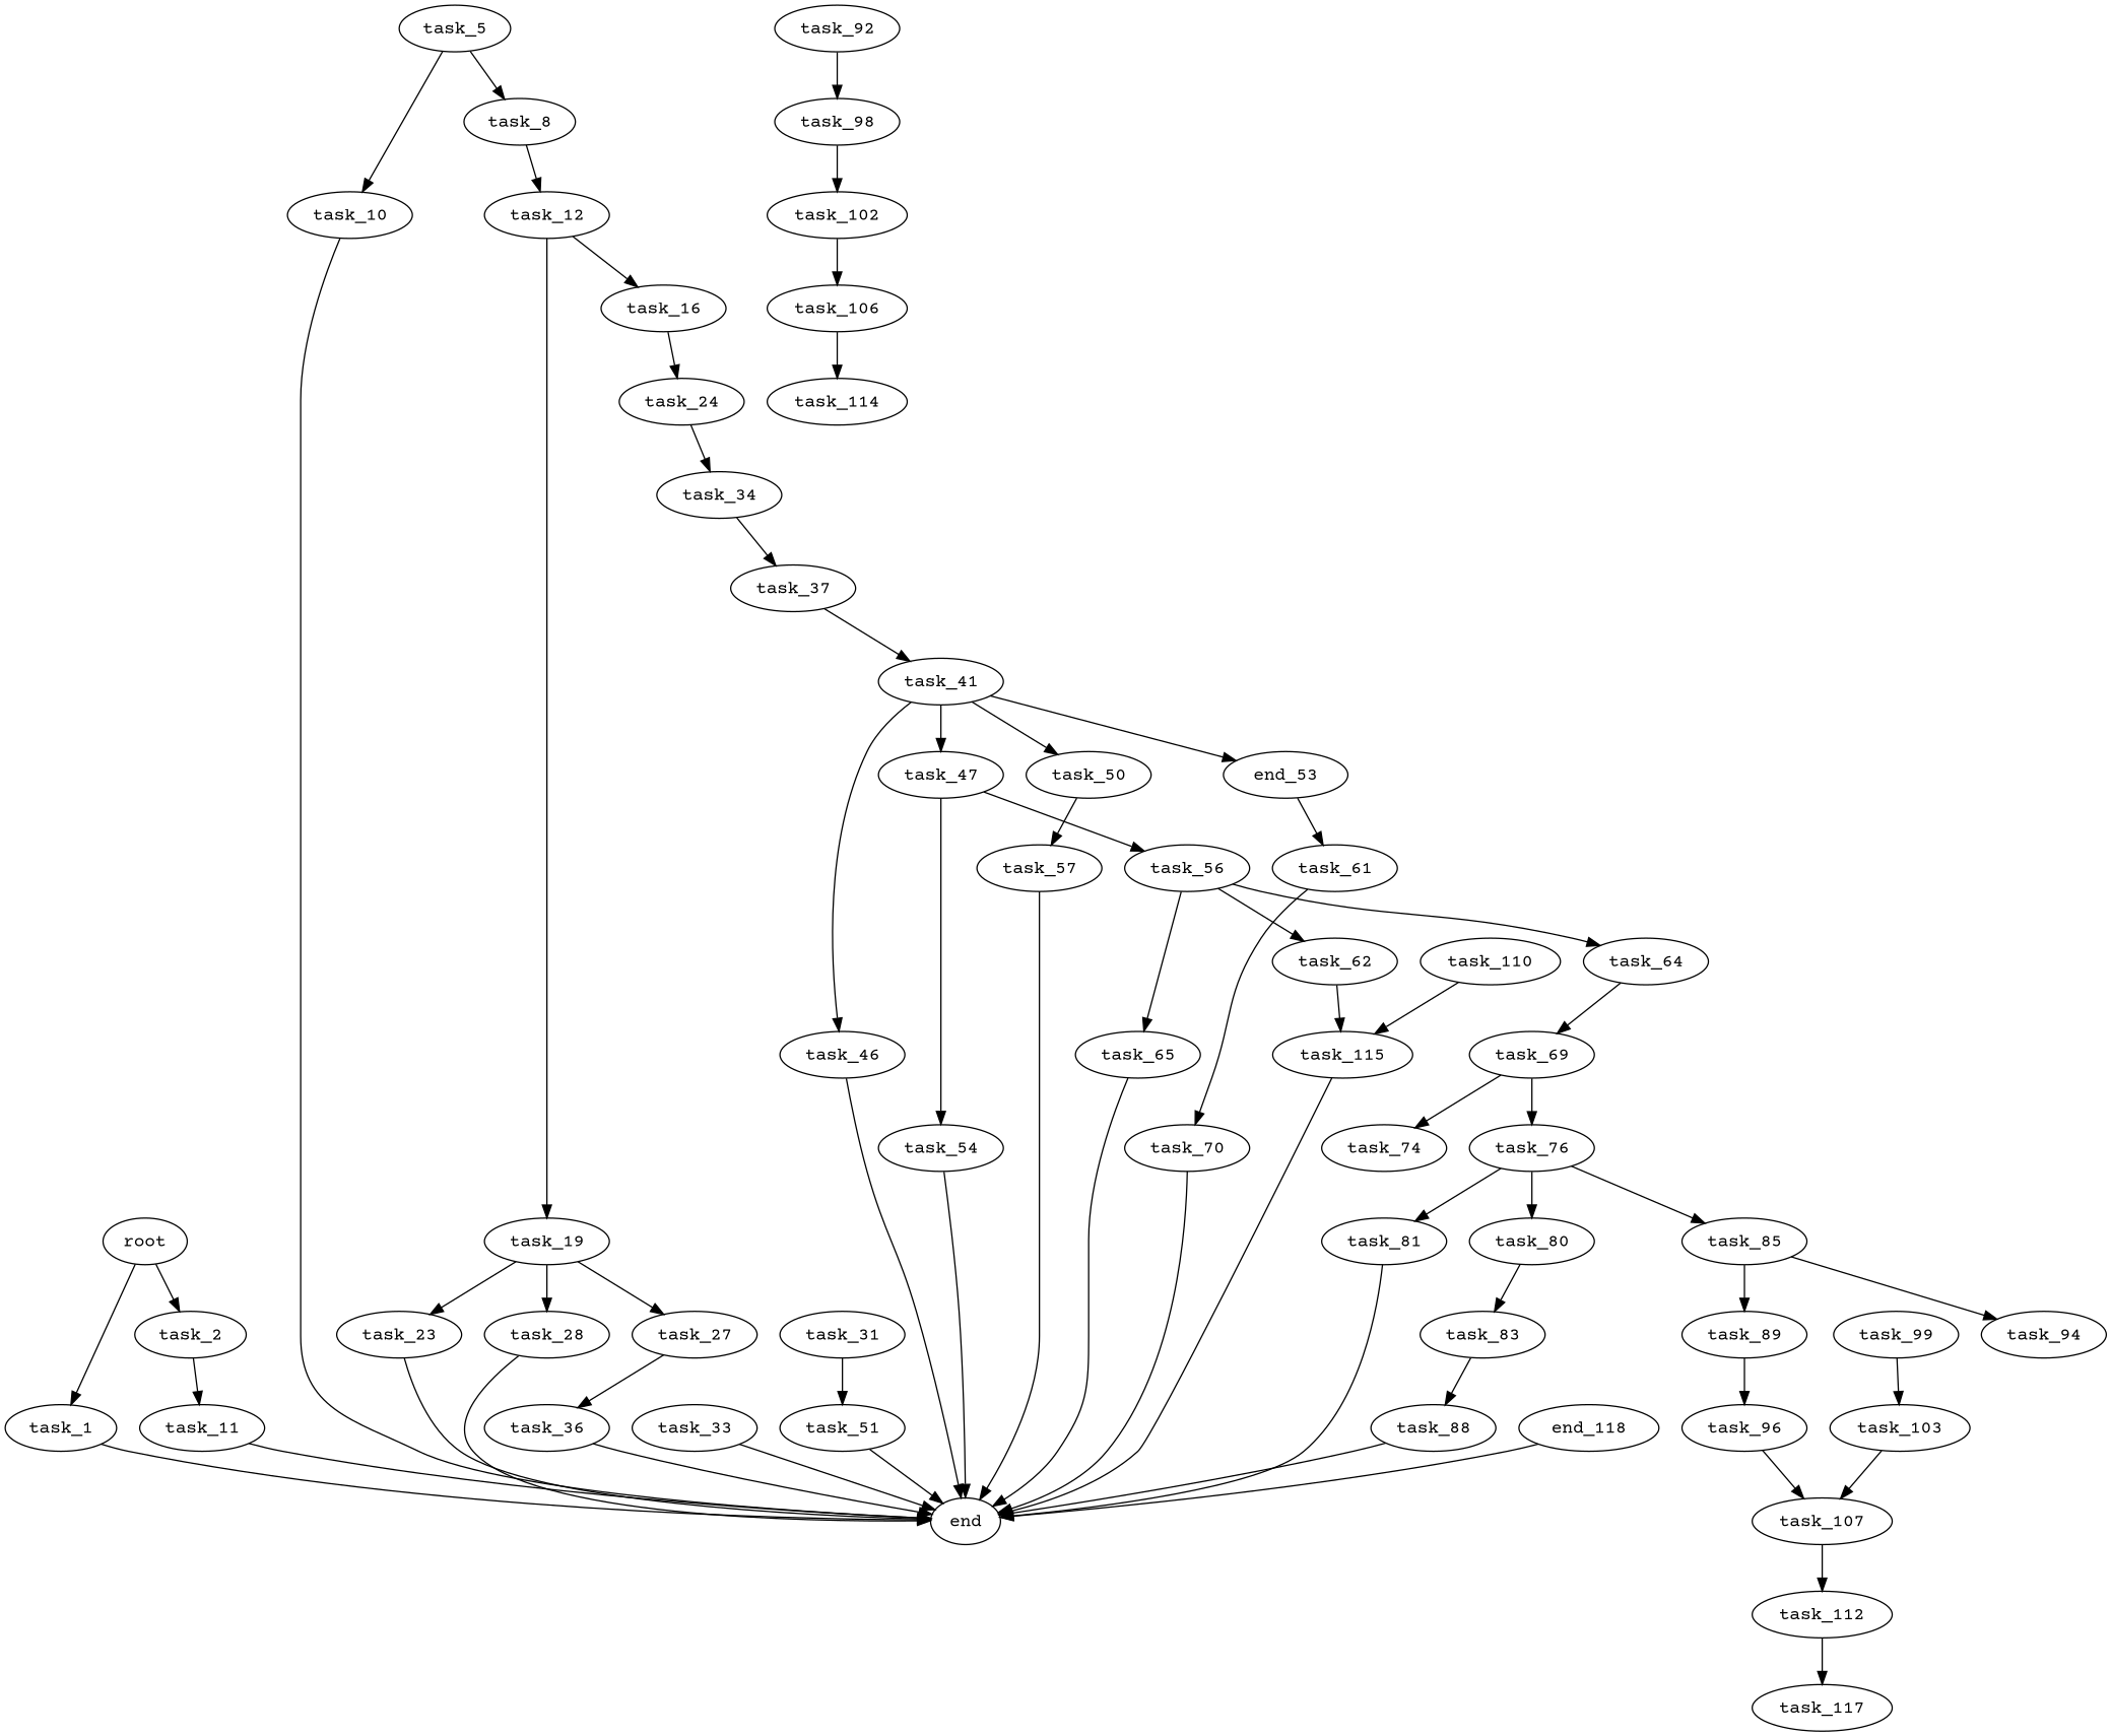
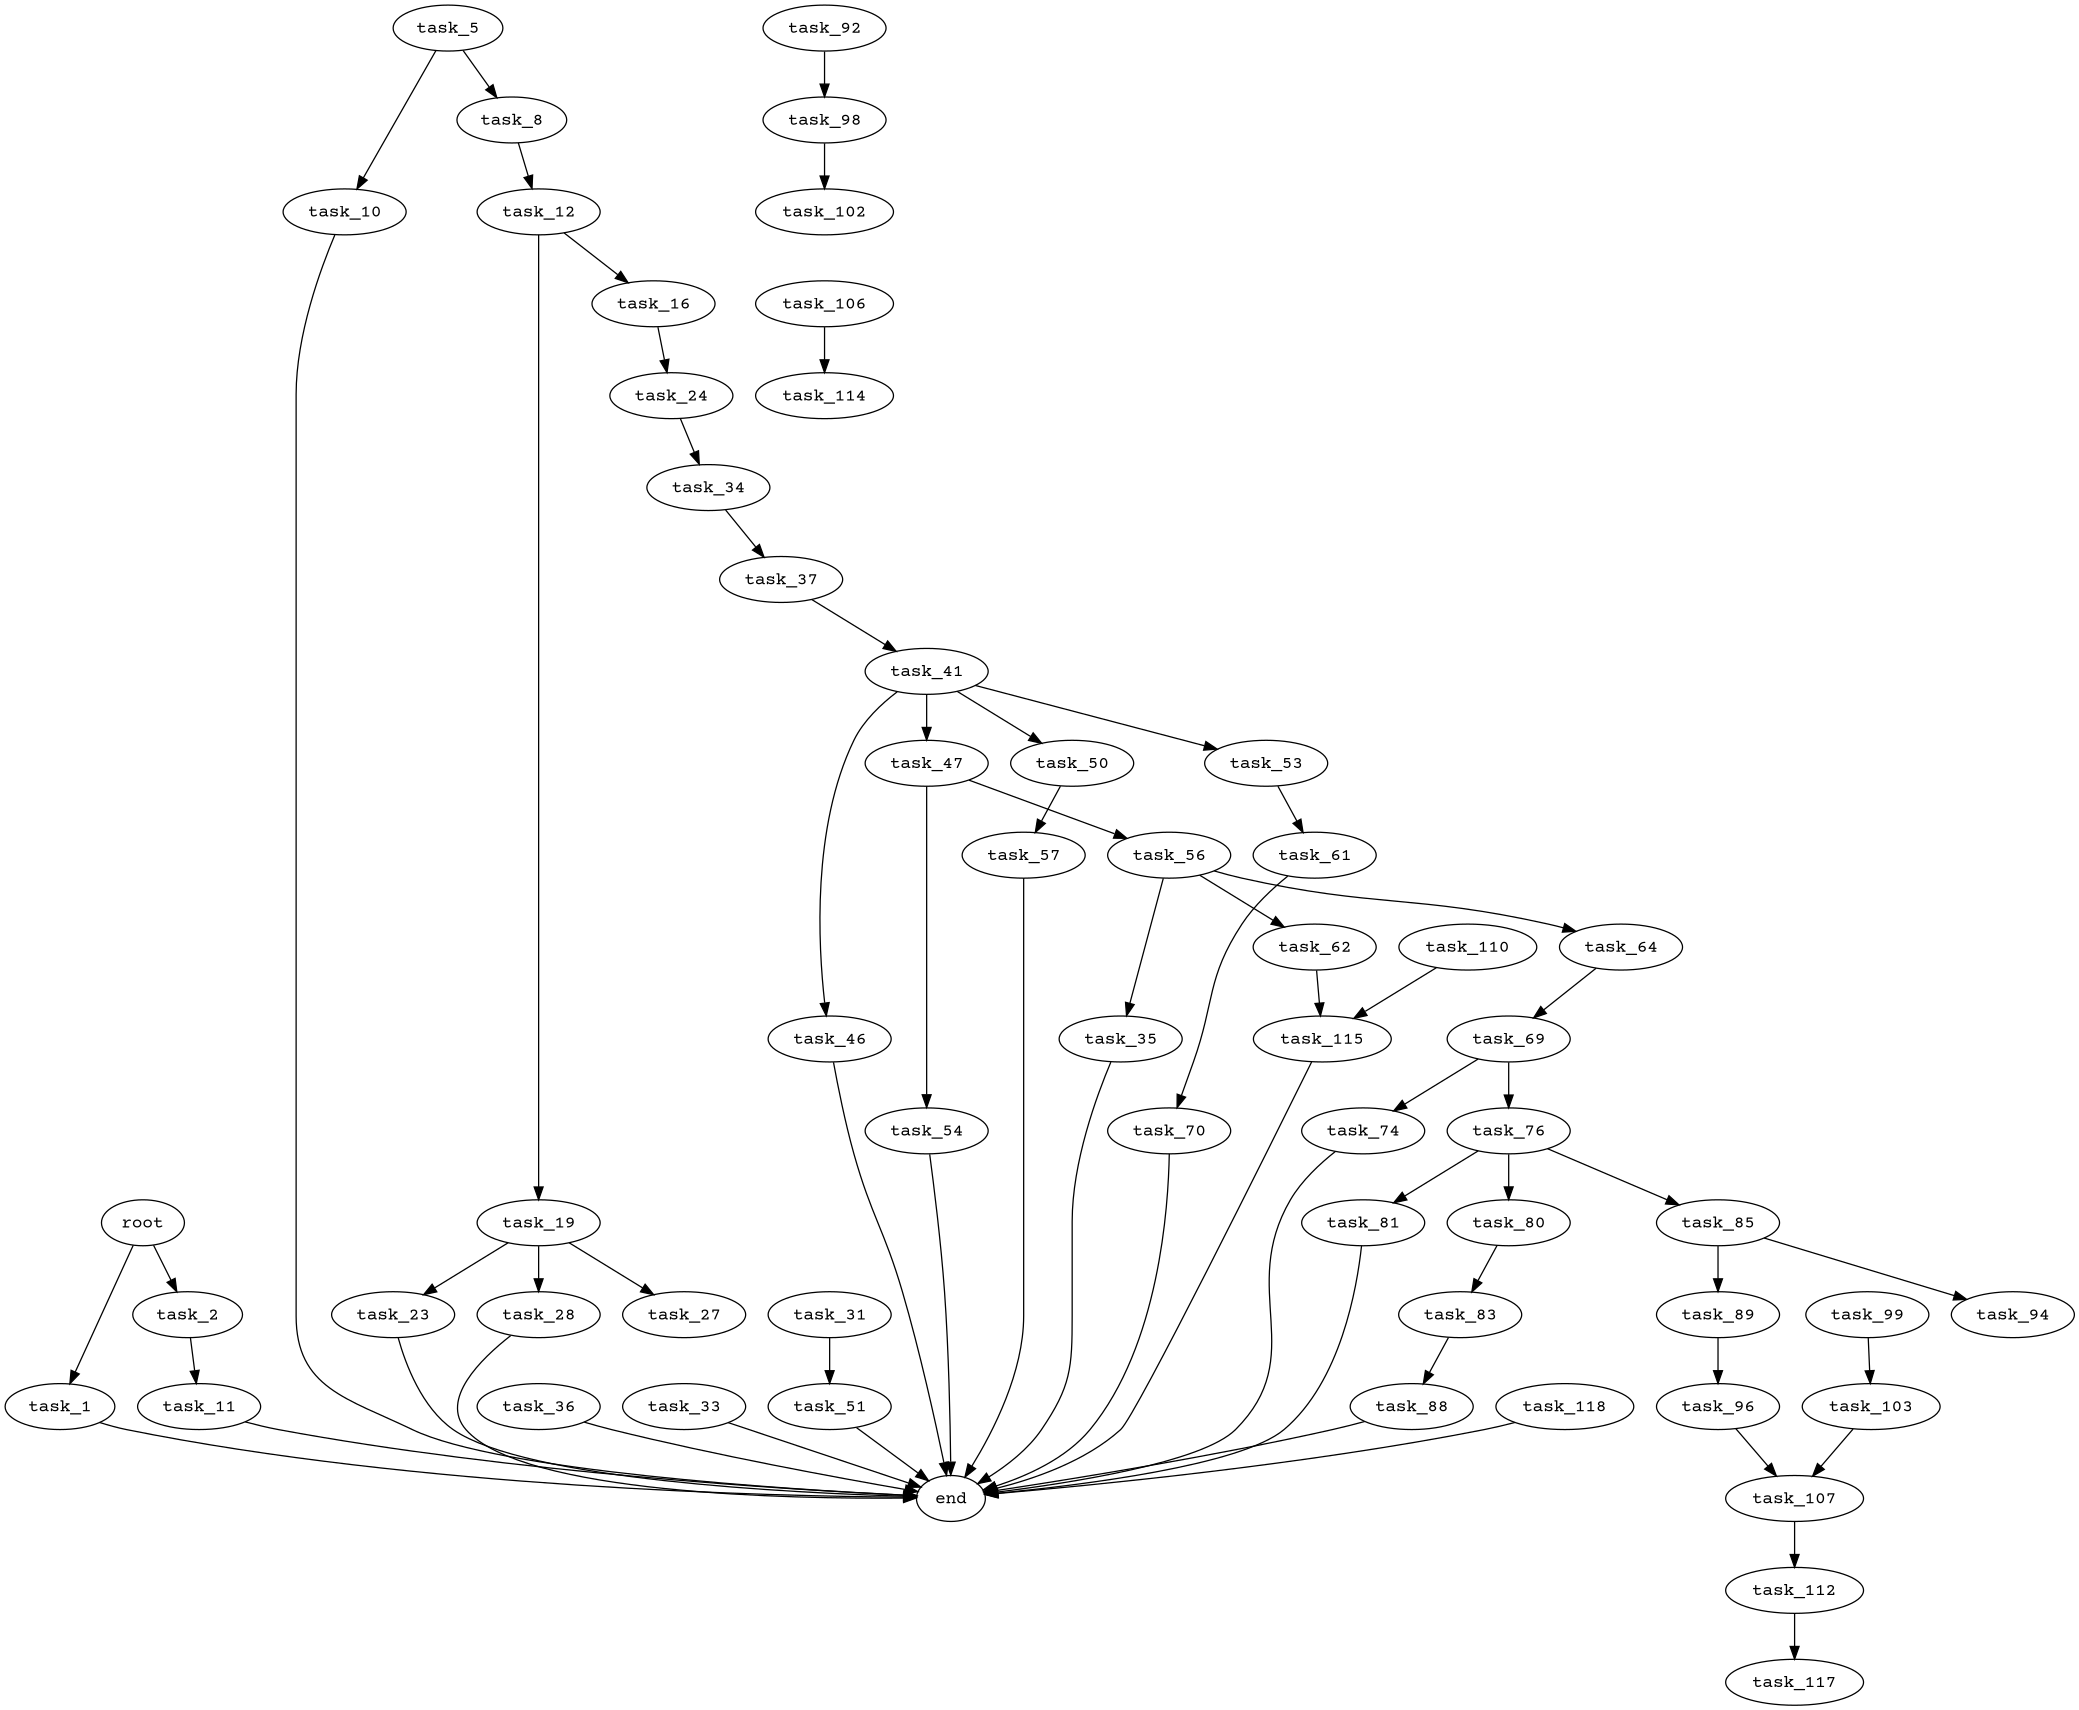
  digraph {
    fontname="Courier Prime"
    node [fontname="Courier Prime"]
    edge [fontname="Courier Prime"]
    root
    task_1
    task_2
    end
    task_11
    task_5
    task_8
    task_10
    task_12
    task_16
    task_19
    task_24
    task_23
    task_27
    task_28
    task_34
    task_36
    task_37
    task_33
    n20 [label=task_31]
    task_51
    task_41
    task_46
    task_47
    task_50
-   task_53 [label=end_53]
+   task_53
    task_54
    task_56
    task_57
    task_61
    task_62
    task_64
-   task_65
+   task_65 [label=task_35]
    task_70
    task_115
    task_69
    task_74
    task_76
    task_80
    task_81
    task_85
    task_83
    task_89
    task_94
    task_88
    task_96
    task_92
    task_98
    task_107
    task_102
    task_99
    task_103
    task_112
    task_106
    task_114
    task_110
    task_117
-   task_118 [label=end_118]
+   task_118
    root -> task_1
    root -> task_2
    task_1 -> end
    task_2 -> task_11
    task_11 -> end
    task_5 -> task_8
    task_5 -> task_10
    task_8 -> task_12
    task_10 -> end
    task_12 -> task_16
    task_12 -> task_19
    task_16 -> task_24
    task_19 -> task_23
    task_19 -> task_27
    task_19 -> task_28
    task_24 -> task_34
    task_23 -> end
-   task_27 -> task_36
    task_28 -> end
    task_34 -> task_37
    task_36 -> end
    task_37 -> task_41
    task_33 -> end
    n20 -> task_51
    task_51 -> end
    task_41 -> task_46
    task_41 -> task_47
    task_41 -> task_50
    task_41 -> task_53
    task_46 -> end
    task_47 -> task_54
    task_47 -> task_56
    task_50 -> task_57
    task_53 -> task_61
    task_54 -> end
    task_56 -> task_62
    task_56 -> task_64
    task_56 -> task_65
    task_57 -> end
    task_61 -> task_70
    task_62 -> task_115
    task_64 -> task_69
    task_65 -> end
    task_70 -> end
    task_115 -> end
    task_69 -> task_74
    task_69 -> task_76
+   task_74 -> end
    task_76 -> task_80
    task_76 -> task_81
    task_76 -> task_85
    task_80 -> task_83
    task_81 -> end
    task_85 -> task_89
    task_85 -> task_94
    task_83 -> task_88
    task_89 -> task_96
    task_88 -> end
    task_96 -> task_107
    task_92 -> task_98
    task_98 -> task_102
    task_107 -> task_112
-   task_102 -> task_106
    task_99 -> task_103
    task_103 -> task_107
    task_112 -> task_117
    task_106 -> task_114
    task_110 -> task_115
    task_118 -> end
  }
